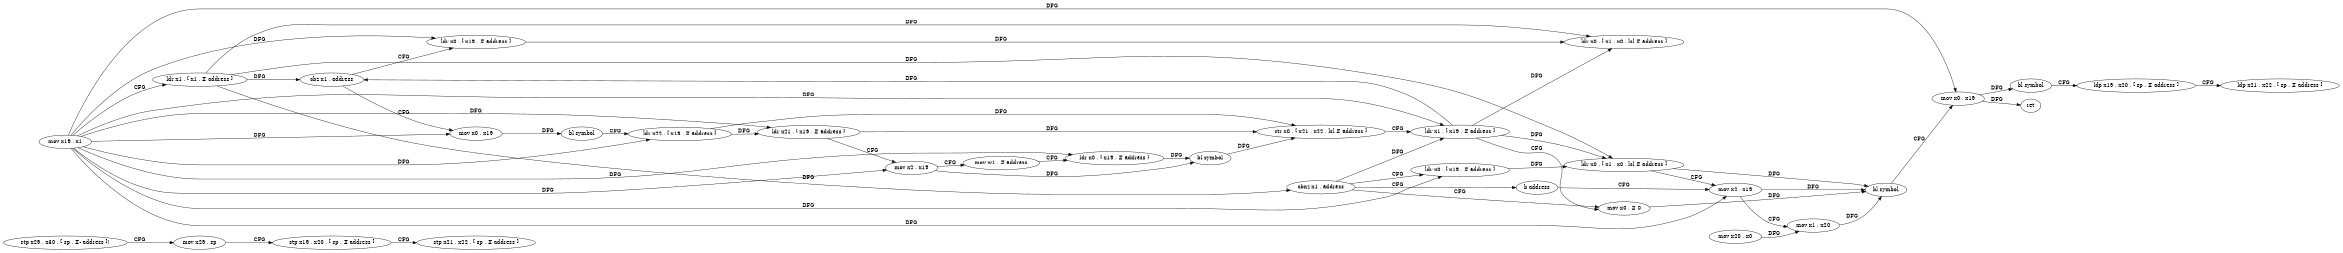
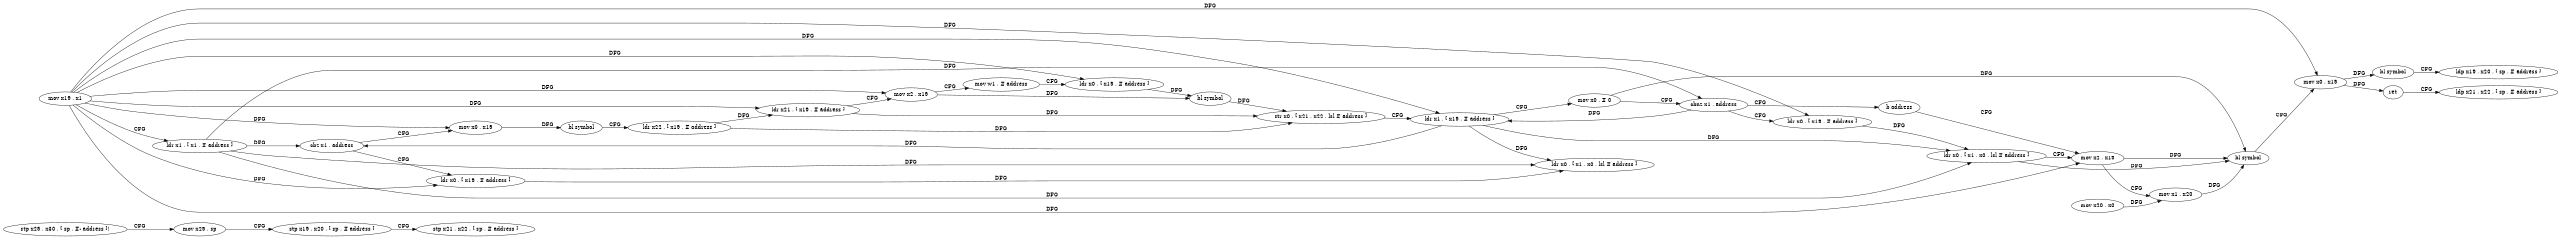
  digraph {
    rankdir=LR
    n1 [label="stp x29 , x30 , [ sp , #- address ]!"]
    n2 [label="mov x29 , sp"]
    n3 [label="stp x19 , x20 , [ sp , # address ]"]
    n4 [label="stp x21 , x22 , [ sp , # address ]"]
    n5 [label="mov x20 , x0"]
    n6 [label="mov x1 , x20"]
    n7 [label="mov x19 , x1"]
    n8 [label="ldr x1 , [ x1 , # address ]"]
    n9 [label="mov x0 , x19"]
    n10 [label="ldr x0 , [ x19 , # address ]"]
    n11 [label="ldr x22 , [ x19 , # address ]"]
    n12 [label="ldr x21 , [ x19 , # address ]"]
    n13 [label="mov x2 , x19"]
    n14 [label="ldr x0 , [ x19 , # address ]"]
    n15 [label="ldr x1 , [ x19 , # address ]"]
    n16 [label="ldr x0 , [ x19 , # address ]"]
    n17 [label="mov x2 , x19"]
    n18 [label="mov x0 , x19"]
    n19 [label="bl symbol"]
    n20 [label="cbz x1 , address"]
    n21 [label="cbnz x1 , address"]
    n22 [label="ldr x0 , [ x1 , x0 , lsl # address ]"]
    n23 [label="ldr x0 , [ x1 , x0 , lsl # address ]"]
    n24 [label="bl symbol"]
    n25 [label="str x0 , [ x21 , x22 , lsl # address ]"]
    n26 [label="mov w1 , # address"]
    n27 [label="bl symbol"]
    n28 [label="mov x0 , # 0"]
    n29 [label="bl symbol"]
    n30 [label=ret]
    n31 [label="b address"]
    n32 [label="ldp x19 , x20 , [ sp , # address ]"]
    n33 [label="ldp x21 , x22 , [ sp , # address ]"]
    n1 -> n2 [label=CFG]
    n2 -> n3 [label=CFG]
    n3 -> n4 [label=CFG]
    n5 -> n6 [label=DFG]
    n6 -> n19 [label=DFG]
    n7 -> n8 [label=CFG]
    n7 -> n9 [label=DFG]
    n7 -> n10 [label=DFG]
-   n7 -> n11 [label=DFG]
    n7 -> n12 [label=DFG]
    n7 -> n13 [label=DFG]
    n7 -> n14 [label=DFG]
    n7 -> n15 [label=DFG]
    n7 -> n16 [label=DFG]
    n7 -> n17 [label=DFG]
    n7 -> n18 [label=DFG]
    n8 -> n20 [label=DFG]
    n8 -> n21 [label=DFG]
    n8 -> n22 [label=DFG]
    n8 -> n23 [label=DFG]
    n9 -> n24 [label=DFG]
    n10 -> n22 [label=DFG]
    n11 -> n12 [label=DFG]
    n11 -> n25 [label=DFG]
    n12 -> n13 [label=CFG]
    n12 -> n25 [label=DFG]
    n13 -> n26 [label=CFG]
    n13 -> n27 [label=DFG]
    n14 -> n27 [label=DFG]
    n15 -> n20 [label=DFG]
    n15 -> n22 [label=DFG]
    n15 -> n23 [label=DFG]
    n15 -> n28 [label=CFG]
    n16 -> n23 [label=DFG]
    n17 -> n6 [label=CFG]
    n17 -> n19 [label=DFG]
    n18 -> n29 [label=DFG]
    n18 -> n30 [label=DFG]
    n19 -> n18 [label=CFG]
    n20 -> n9 [label=CFG]
    n20 -> n10 [label=CFG]
    n21 -> n15 [label=DFG]
    n21 -> n16 [label=CFG]
    n21 -> n31 [label=CFG]
    n23 -> n17 [label=CFG]
    n23 -> n19 [label=DFG]
    n24 -> n11 [label=CFG]
    n25 -> n15 [label=CFG]
    n26 -> n14 [label=CFG]
    n27 -> n25 [label=DFG]
    n28 -> n19 [label=DFG]
-   n21 -> n28 [label=CFG]
+   n28 -> n21 [label=CFG]
    n29 -> n32 [label=CFG]
    n31 -> n17 [label=CFG]
-   n32 -> n33 [label=CFG]
+   n30 -> n33 [label=CFG]
  }
